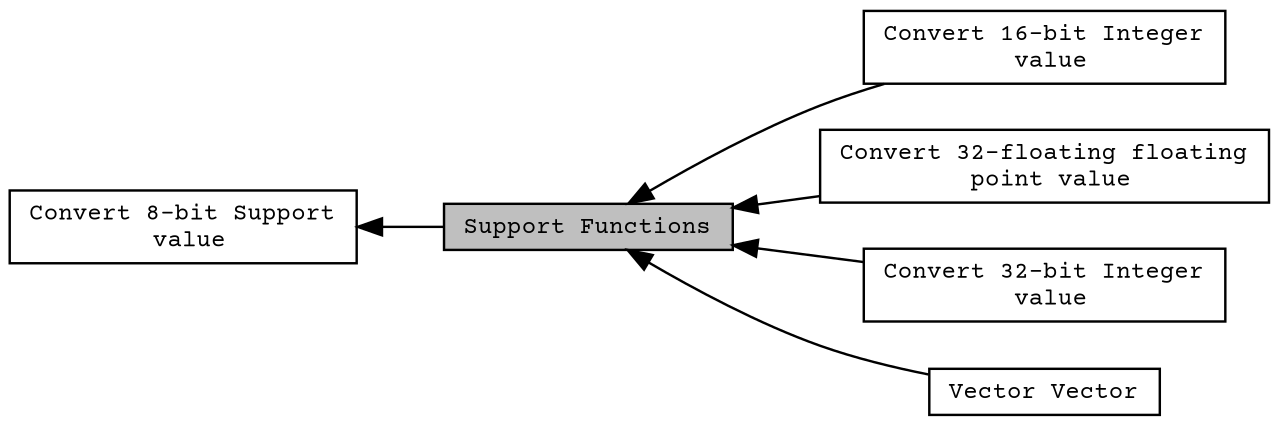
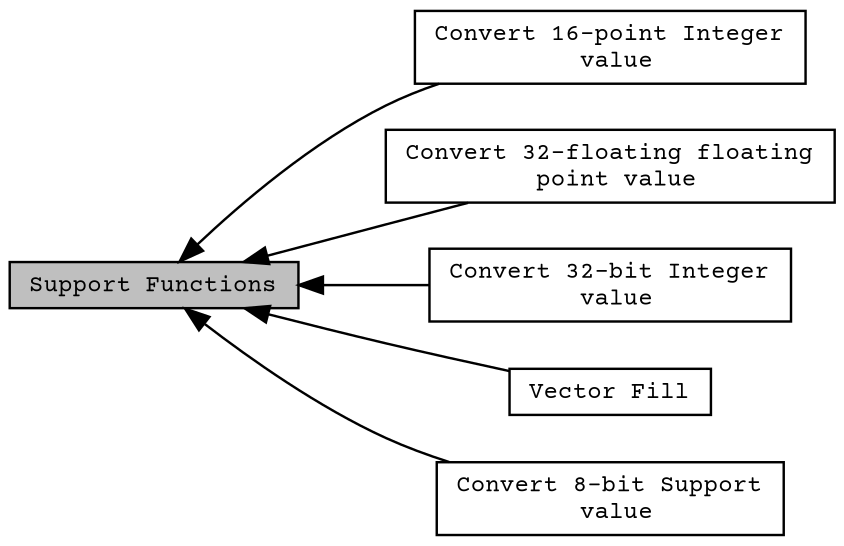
  digraph {
    fontname="Courier Prime"
    rankdir=LR
    node [color=black fillcolor=white fontname="Courier Prime" fontsize=10 shape=record style=filled]
    edge [dir=back fontname="Courier Prime" fontsize=10 labelfontname=Helvetica labelfontsize=10 shape=plaintext style=solid]
-   n1 [height=0.2 label="Convert 16-bit Integer\l value" width=0.4]
+   n1 [height=0.2 label="Convert 16-point Integer\l value" width=0.4]
    n2 [height=0.2 label="Convert 32-floating floating\l point value" width=0.4]
    n3 [fillcolor=grey75 fontcolor=black height=0.2 label="Support Functions" width=0.4]
    n4 [height=0.2 label="Convert 32-bit Integer\l value" width=0.4]
-   n5 [height=0.2 label="Vector Vector" width=0.4]
+   n5 [height=0.2 label="Vector Fill" width=0.4]
    n6 [height=0.2 label="Convert 8-bit Support\l value" width=0.4]
    n3 -> n1
    n3 -> n2
    n3 -> n4
    n3 -> n5
-   n6 -> n3
+   n3 -> n6
  }
